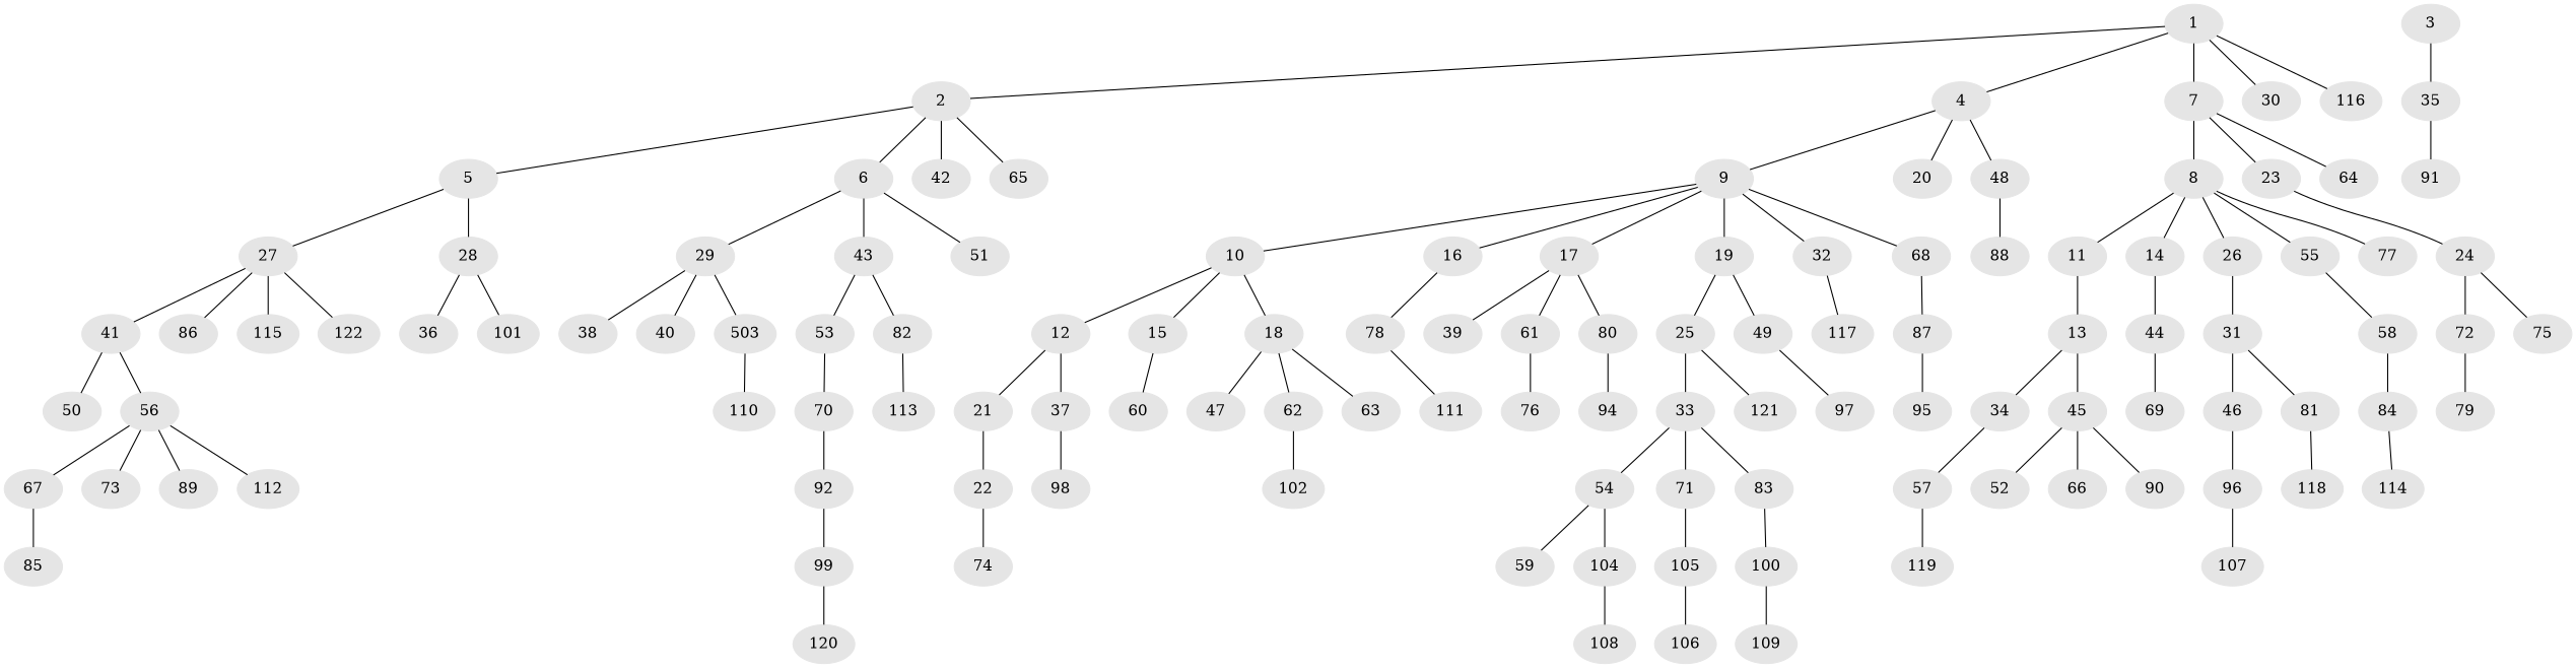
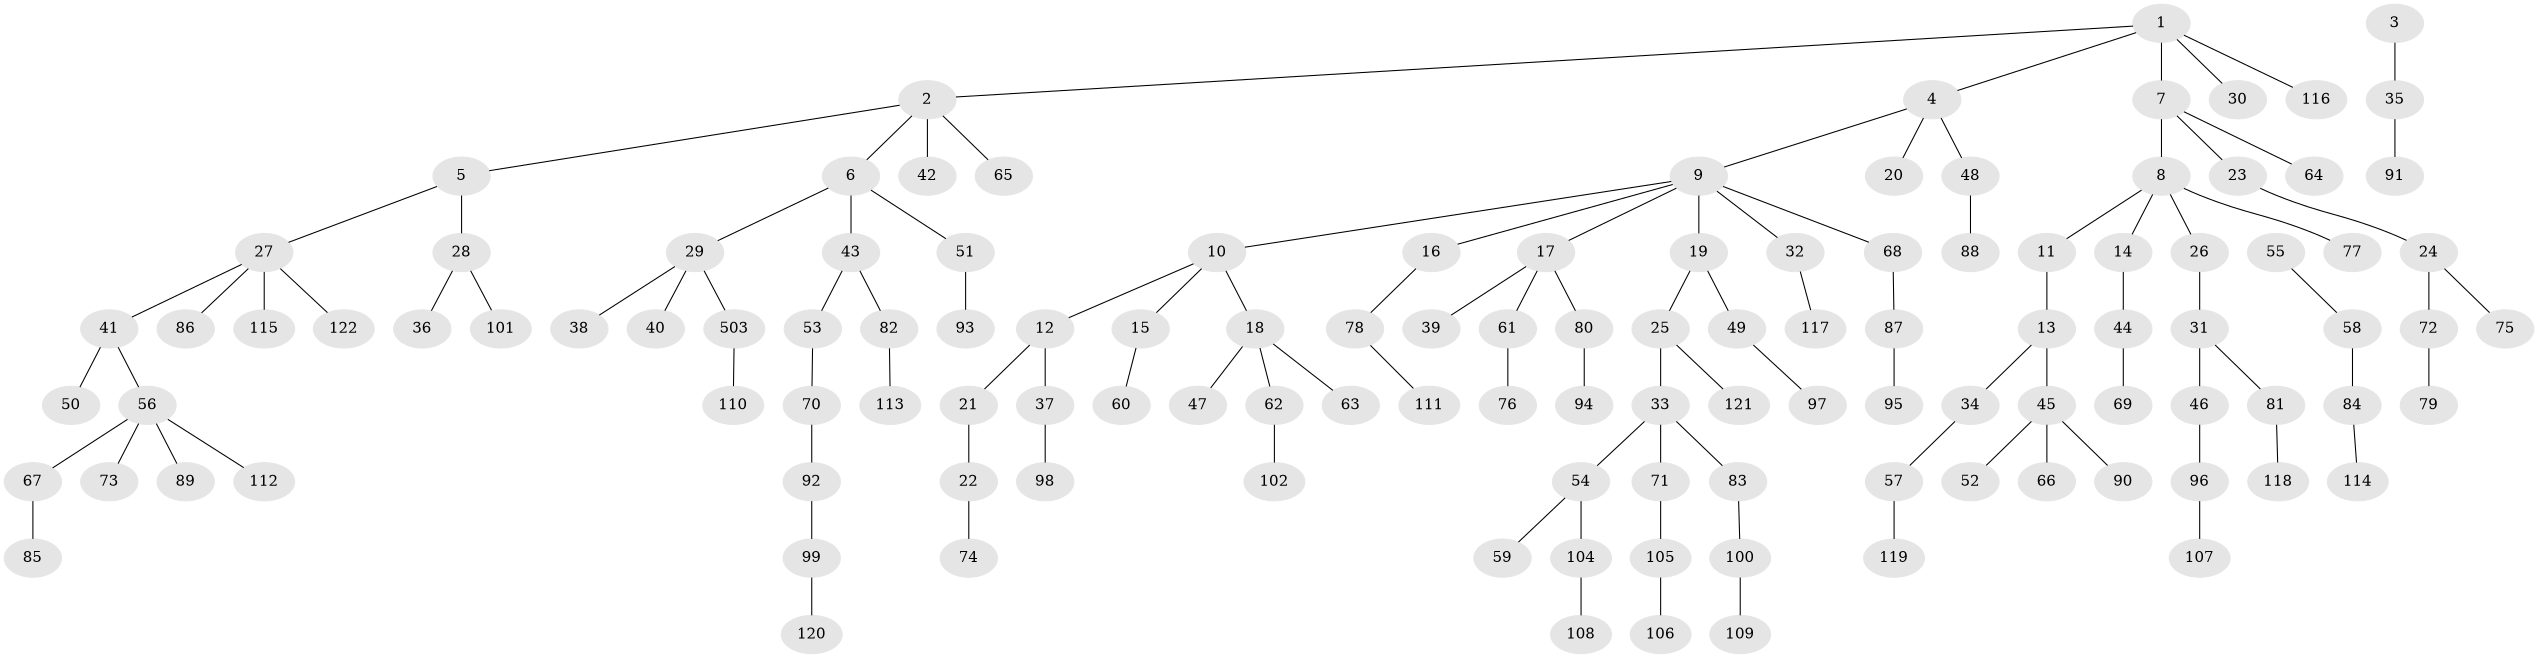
  graph {
    node [color=gray90 style=filled]
    1
    2
    4
    7
    30
    116
    5
    6
    42
    65
    3
    35
    9
    20
    48
    8
    23
    64
    27
    28
    29
    43
    51
    91
    10
    16
    17
    19
    32
    68
    88
    41
    86
    115
    122
    36
    101
    38
    40
    n40 [label=503]
    53
    82
+   93
    11
    14
    26
    55
    77
    24
    13
    44
    31
    58
    12
    15
    18
    78
    39
    61
    80
    25
    49
    117
    87
    21
    37
    60
    47
    62
    63
    34
    45
    22
    98
    57
    52
    66
    90
    69
    111
    76
    94
    102
    33
    121
    97
    74
    72
    75
    79
    54
    71
    83
    46
    81
    50
    56
    110
    96
    118
    59
    104
    105
    100
    119
    67
    73
    89
    112
    70
    113
    107
    92
    108
    84
    85
    114
    95
    99
    106
    109
    120
    1 -- 2
    1 -- 4
    1 -- 7
    1 -- 30
    1 -- 116
    2 -- 5
    2 -- 6
    2 -- 42
    2 -- 65
    4 -- 9
    4 -- 20
    4 -- 48
    7 -- 8
    7 -- 23
    7 -- 64
    5 -- 27
    5 -- 28
    6 -- 29
    6 -- 43
    6 -- 51
    3 -- 35
    35 -- 91
    9 -- 10
    9 -- 16
    9 -- 17
    9 -- 19
    9 -- 32
    9 -- 68
    48 -- 88
    8 -- 11
    8 -- 14
    8 -- 26
-   8 -- 55
    8 -- 77
    23 -- 24
    27 -- 41
    27 -- 86
    27 -- 115
    27 -- 122
    28 -- 36
    28 -- 101
    29 -- 38
    29 -- 40
    29 -- n40
    43 -- 53
    43 -- 82
+   51 -- 93
    10 -- 12
    10 -- 15
    10 -- 18
    16 -- 78
    17 -- 39
    17 -- 61
    17 -- 80
    19 -- 25
    19 -- 49
    32 -- 117
    68 -- 87
    41 -- 50
    41 -- 56
    n40 -- 110
    53 -- 70
    82 -- 113
    11 -- 13
    14 -- 44
    26 -- 31
    55 -- 58
    24 -- 72
    24 -- 75
    13 -- 34
    13 -- 45
    44 -- 69
    31 -- 46
    31 -- 81
    58 -- 84
    12 -- 21
    12 -- 37
    15 -- 60
    18 -- 47
    18 -- 62
    18 -- 63
    78 -- 111
    61 -- 76
    80 -- 94
    25 -- 33
    25 -- 121
    49 -- 97
    87 -- 95
    21 -- 22
    37 -- 98
    62 -- 102
    34 -- 57
    45 -- 52
    45 -- 66
    45 -- 90
    22 -- 74
    57 -- 119
    33 -- 54
    33 -- 71
    33 -- 83
    72 -- 79
    54 -- 59
    54 -- 104
    71 -- 105
    83 -- 100
    46 -- 96
    81 -- 118
    56 -- 67
    56 -- 73
    56 -- 89
    56 -- 112
    96 -- 107
    104 -- 108
    105 -- 106
    100 -- 109
    67 -- 85
    70 -- 92
    92 -- 99
    84 -- 114
    99 -- 120
  }
